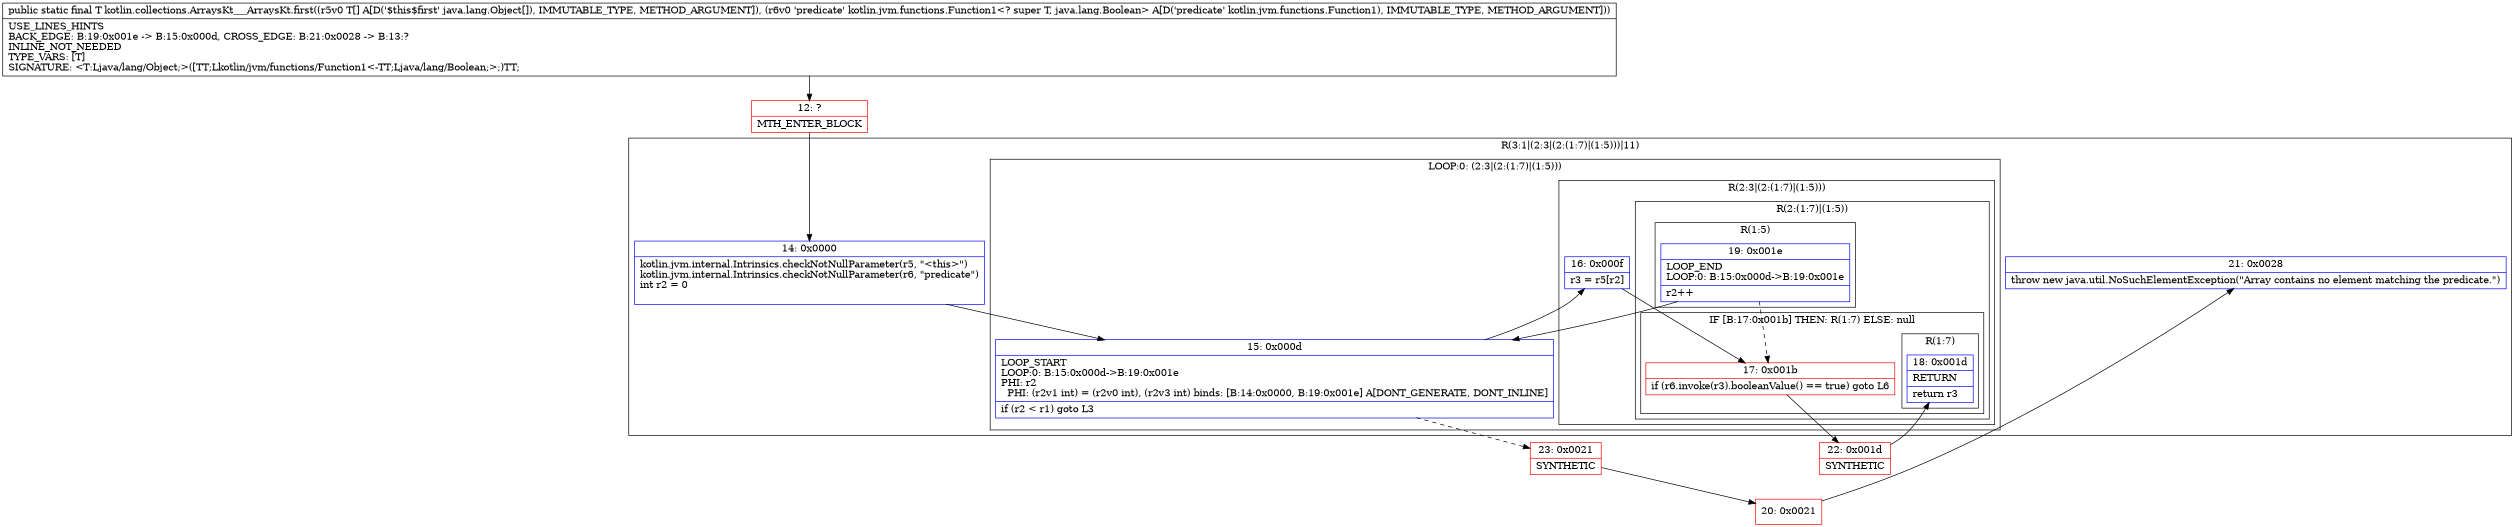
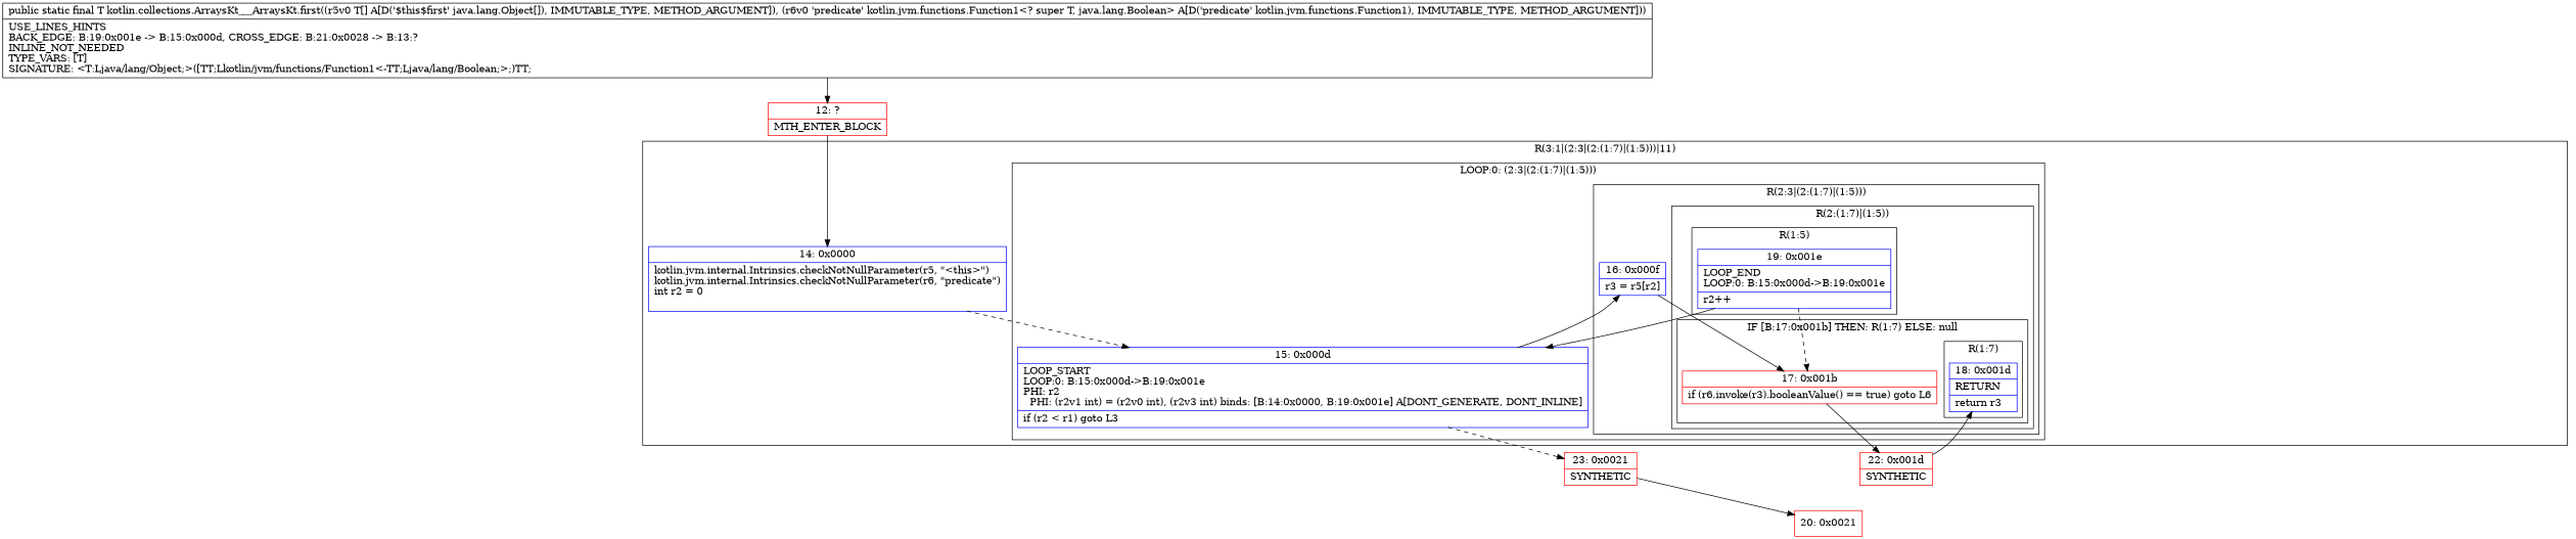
  digraph {
    node [color=blue shape=record]
    n1 [label="{18\:\ 0x001d|RETURN\l|return r3\l}"]
    n2 [color=red label="{17\:\ 0x001b|if (r6.invoke(r3).booleanValue() == true) goto L6\l}"]
    n3 [label="{19\:\ 0x001e|LOOP_END\lLOOP:0: B:15:0x000d\-\>B:19:0x001e\l|r2++\l}"]
    n4 [label="{16\:\ 0x000f|r3 = r5[r2]\l}"]
    n5 [label="{15\:\ 0x000d|LOOP_START\lLOOP:0: B:15:0x000d\-\>B:19:0x001e\lPHI: r2 \l  PHI: (r2v1 int) = (r2v0 int), (r2v3 int) binds: [B:14:0x0000, B:19:0x001e] A[DONT_GENERATE, DONT_INLINE]\l|if (r2 \< r1) goto L3\l}"]
    n6 [label="{14\:\ 0x0000|kotlin.jvm.internal.Intrinsics.checkNotNullParameter(r5, \"\<this\>\")\lkotlin.jvm.internal.Intrinsics.checkNotNullParameter(r6, \"predicate\")\lint r2 = 0\l\l}"]
-   n7 [label="{21\:\ 0x0028|throw new java.util.NoSuchElementException(\"Array contains no element matching the predicate.\")\l}"]
    n8 [color=red label="{22\:\ 0x001d|SYNTHETIC\l}"]
    n9 [color=red label="{23\:\ 0x0021|SYNTHETIC\l}"]
    n10 [color=red label="{20\:\ 0x0021}"]
    n11 [color=red label="{12\:\ ?|MTH_ENTER_BLOCK\l}"]
    n12 [label="{public static final T kotlin.collections.ArraysKt___ArraysKt.first((r5v0 T[] A[D('$this$first' java.lang.Object[]), IMMUTABLE_TYPE, METHOD_ARGUMENT]), (r6v0 'predicate' kotlin.jvm.functions.Function1\<? super T, java.lang.Boolean\> A[D('predicate' kotlin.jvm.functions.Function1), IMMUTABLE_TYPE, METHOD_ARGUMENT]))  | USE_LINES_HINTS\lBACK_EDGE: B:19:0x001e \-\> B:15:0x000d, CROSS_EDGE: B:21:0x0028 \-\> B:13:?\lINLINE_NOT_NEEDED\lTYPE_VARS: [T]\lSIGNATURE: \<T:Ljava\/lang\/Object;\>([TT;Lkotlin\/jvm\/functions\/Function1\<\-TT;Ljava\/lang\/Boolean;\>;)TT;\l}" color=""]
    subgraph cluster_1 {
      label="R(3:1|(2:3|(2:(1:7)|(1:5)))|11)"
      n6
-     n7
      subgraph cluster_2 {
        label="LOOP:0: (2:3|(2:(1:7)|(1:5)))"
        n5
        subgraph cluster_3 {
          label="R(2:3|(2:(1:7)|(1:5)))"
          n4
          subgraph cluster_4 {
            label="R(2:(1:7)|(1:5))"
            subgraph cluster_5 {
              label="IF [B:17:0x001b] THEN: R(1:7) ELSE: null"
              n2
              subgraph cluster_6 {
                label="R(1:7)"
                n1
              }
            }
            subgraph cluster_7 {
              label="R(1:5)"
              n3
            }
          }
        }
      }
    }
    n2 -> n8
    n3 -> n2 [style=dashed]
    n3 -> n5
    n4 -> n2
    n5 -> n4
    n5 -> n9 [style=dashed]
-   n6 -> n5
+   n6 -> n5 [style=dashed]
    n8 -> n1
    n9 -> n10
-   n10 -> n7
    n11 -> n6
    n12 -> n11
  }
